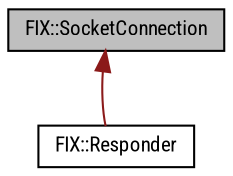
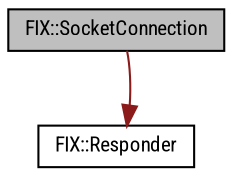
  digraph {
    fontname="Roboto Condensed"
    node [color=black fontname="Roboto Condensed" fontsize=10 shape=record style=filled]
    n1 [fillcolor=grey75 fontcolor=black height=0.2 label="FIX::SocketConnection" width=0.4]
    n2 [fillcolor=white height=0.2 label="FIX::Responder" width=0.4]
-   n1 -> n2 [color=firebrick4 dir=back fontname="Roboto Condensed" fontsize=10 labelfontname=Helvetica labelfontsize=10 style=solid]
+   n2 -> n1 [color=firebrick4 dir=back fontname="Roboto Condensed" fontsize=10 labelfontname=Helvetica labelfontsize=10 style=solid]
  }
